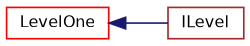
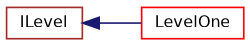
  digraph {
    rankdir=LR
    node [fillcolor=white fontname=Helvetica fontsize=10 shape=record style=filled]
    n1 [color=brown height=0.2 label=ILevel width=0.4]
    n2 [color=red height=0.2 label=LevelOne width=0.4]
-   n2 -> n1 [color=midnightblue dir=back fontname=Helvetica fontsize=10 labelfontname=Helvetica labelfontsize=10 style=solid]
+   n1 -> n2 [color=midnightblue dir=back fontname=Helvetica fontsize=10 labelfontname=Helvetica labelfontsize=10 style=solid]
  }
